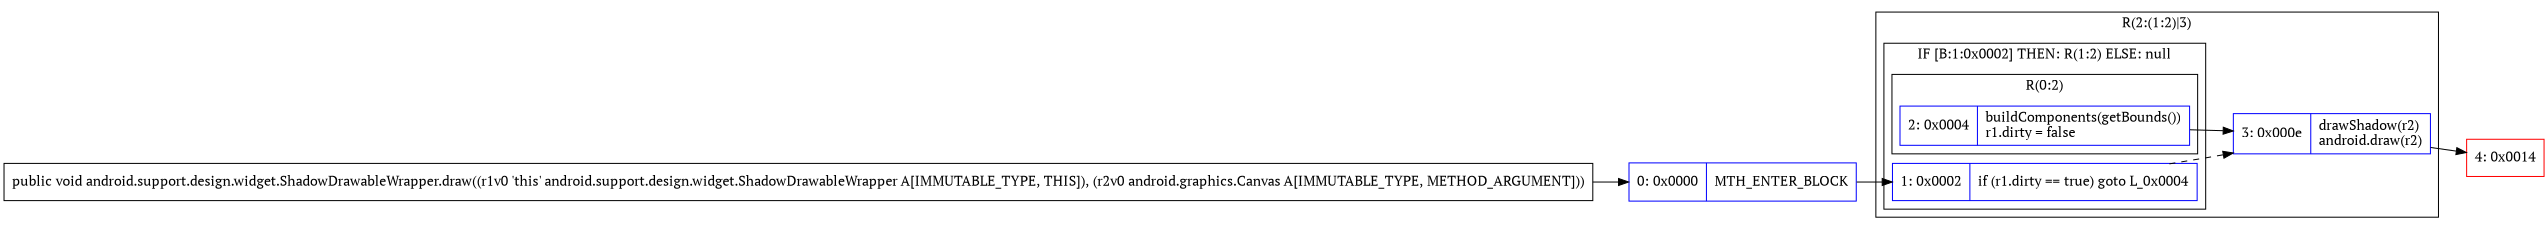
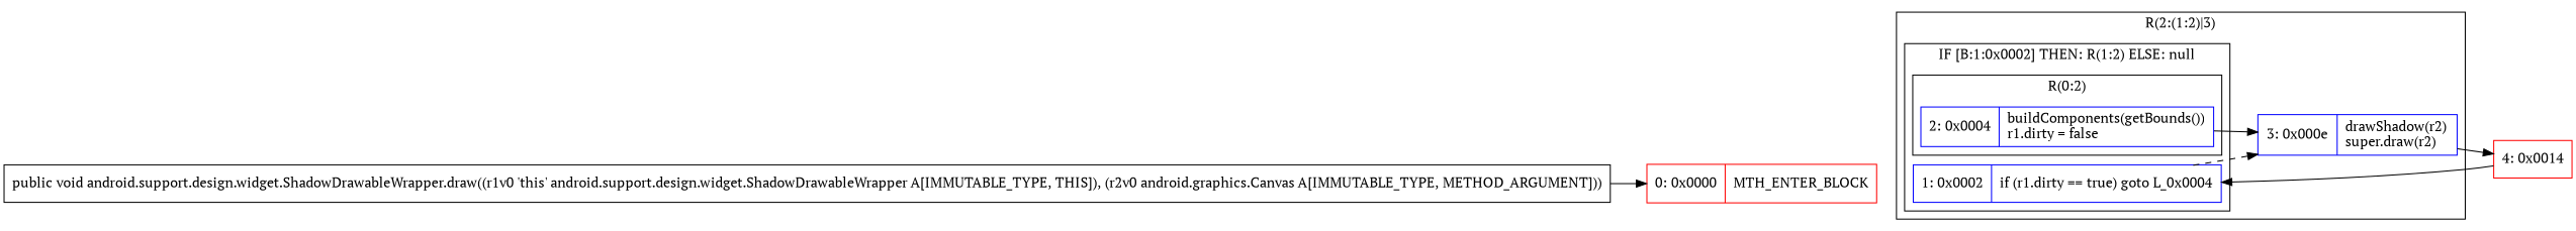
  digraph {
    fontname="PT Serif"
    rankdir=LR
    node [color=blue fontname="PT Serif" shape=record]
    edge [fontname="PT Serif"]
    n1 [label="{2\:\ 0x0004|buildComponents(getBounds())\lr1.dirty = false\l}"]
    n2 [label="{1\:\ 0x0002|if (r1.dirty == true) goto L_0x0004\l}"]
-   n3 [label="{3\:\ 0x000e|drawShadow(r2)\landroid.draw(r2)\l}"]
+   n3 [label="{3\:\ 0x000e|drawShadow(r2)\lsuper.draw(r2)\l}"]
    n4 [color=red label="{4\:\ 0x0014}"]
-   n5 [label="{0\:\ 0x0000|MTH_ENTER_BLOCK\l}"]
+   n5 [color=red label="{0\:\ 0x0000|MTH_ENTER_BLOCK\l}"]
    n6 [label="{public void android.support.design.widget.ShadowDrawableWrapper.draw((r1v0 'this' android.support.design.widget.ShadowDrawableWrapper A[IMMUTABLE_TYPE, THIS]), (r2v0 android.graphics.Canvas A[IMMUTABLE_TYPE, METHOD_ARGUMENT])) }" color=""]
    subgraph cluster_1 {
      label="R(2:(1:2)|3)"
      n3
      subgraph cluster_2 {
        label="IF [B:1:0x0002] THEN: R(1:2) ELSE: null"
        n2
        subgraph cluster_3 {
          label="R(0:2)"
          n1
        }
      }
    }
    n1 -> n3
    n2 -> n3 [style=dashed]
    n3 -> n4
-   n5 -> n2
+   n4 -> n2
    n6 -> n5
  }
